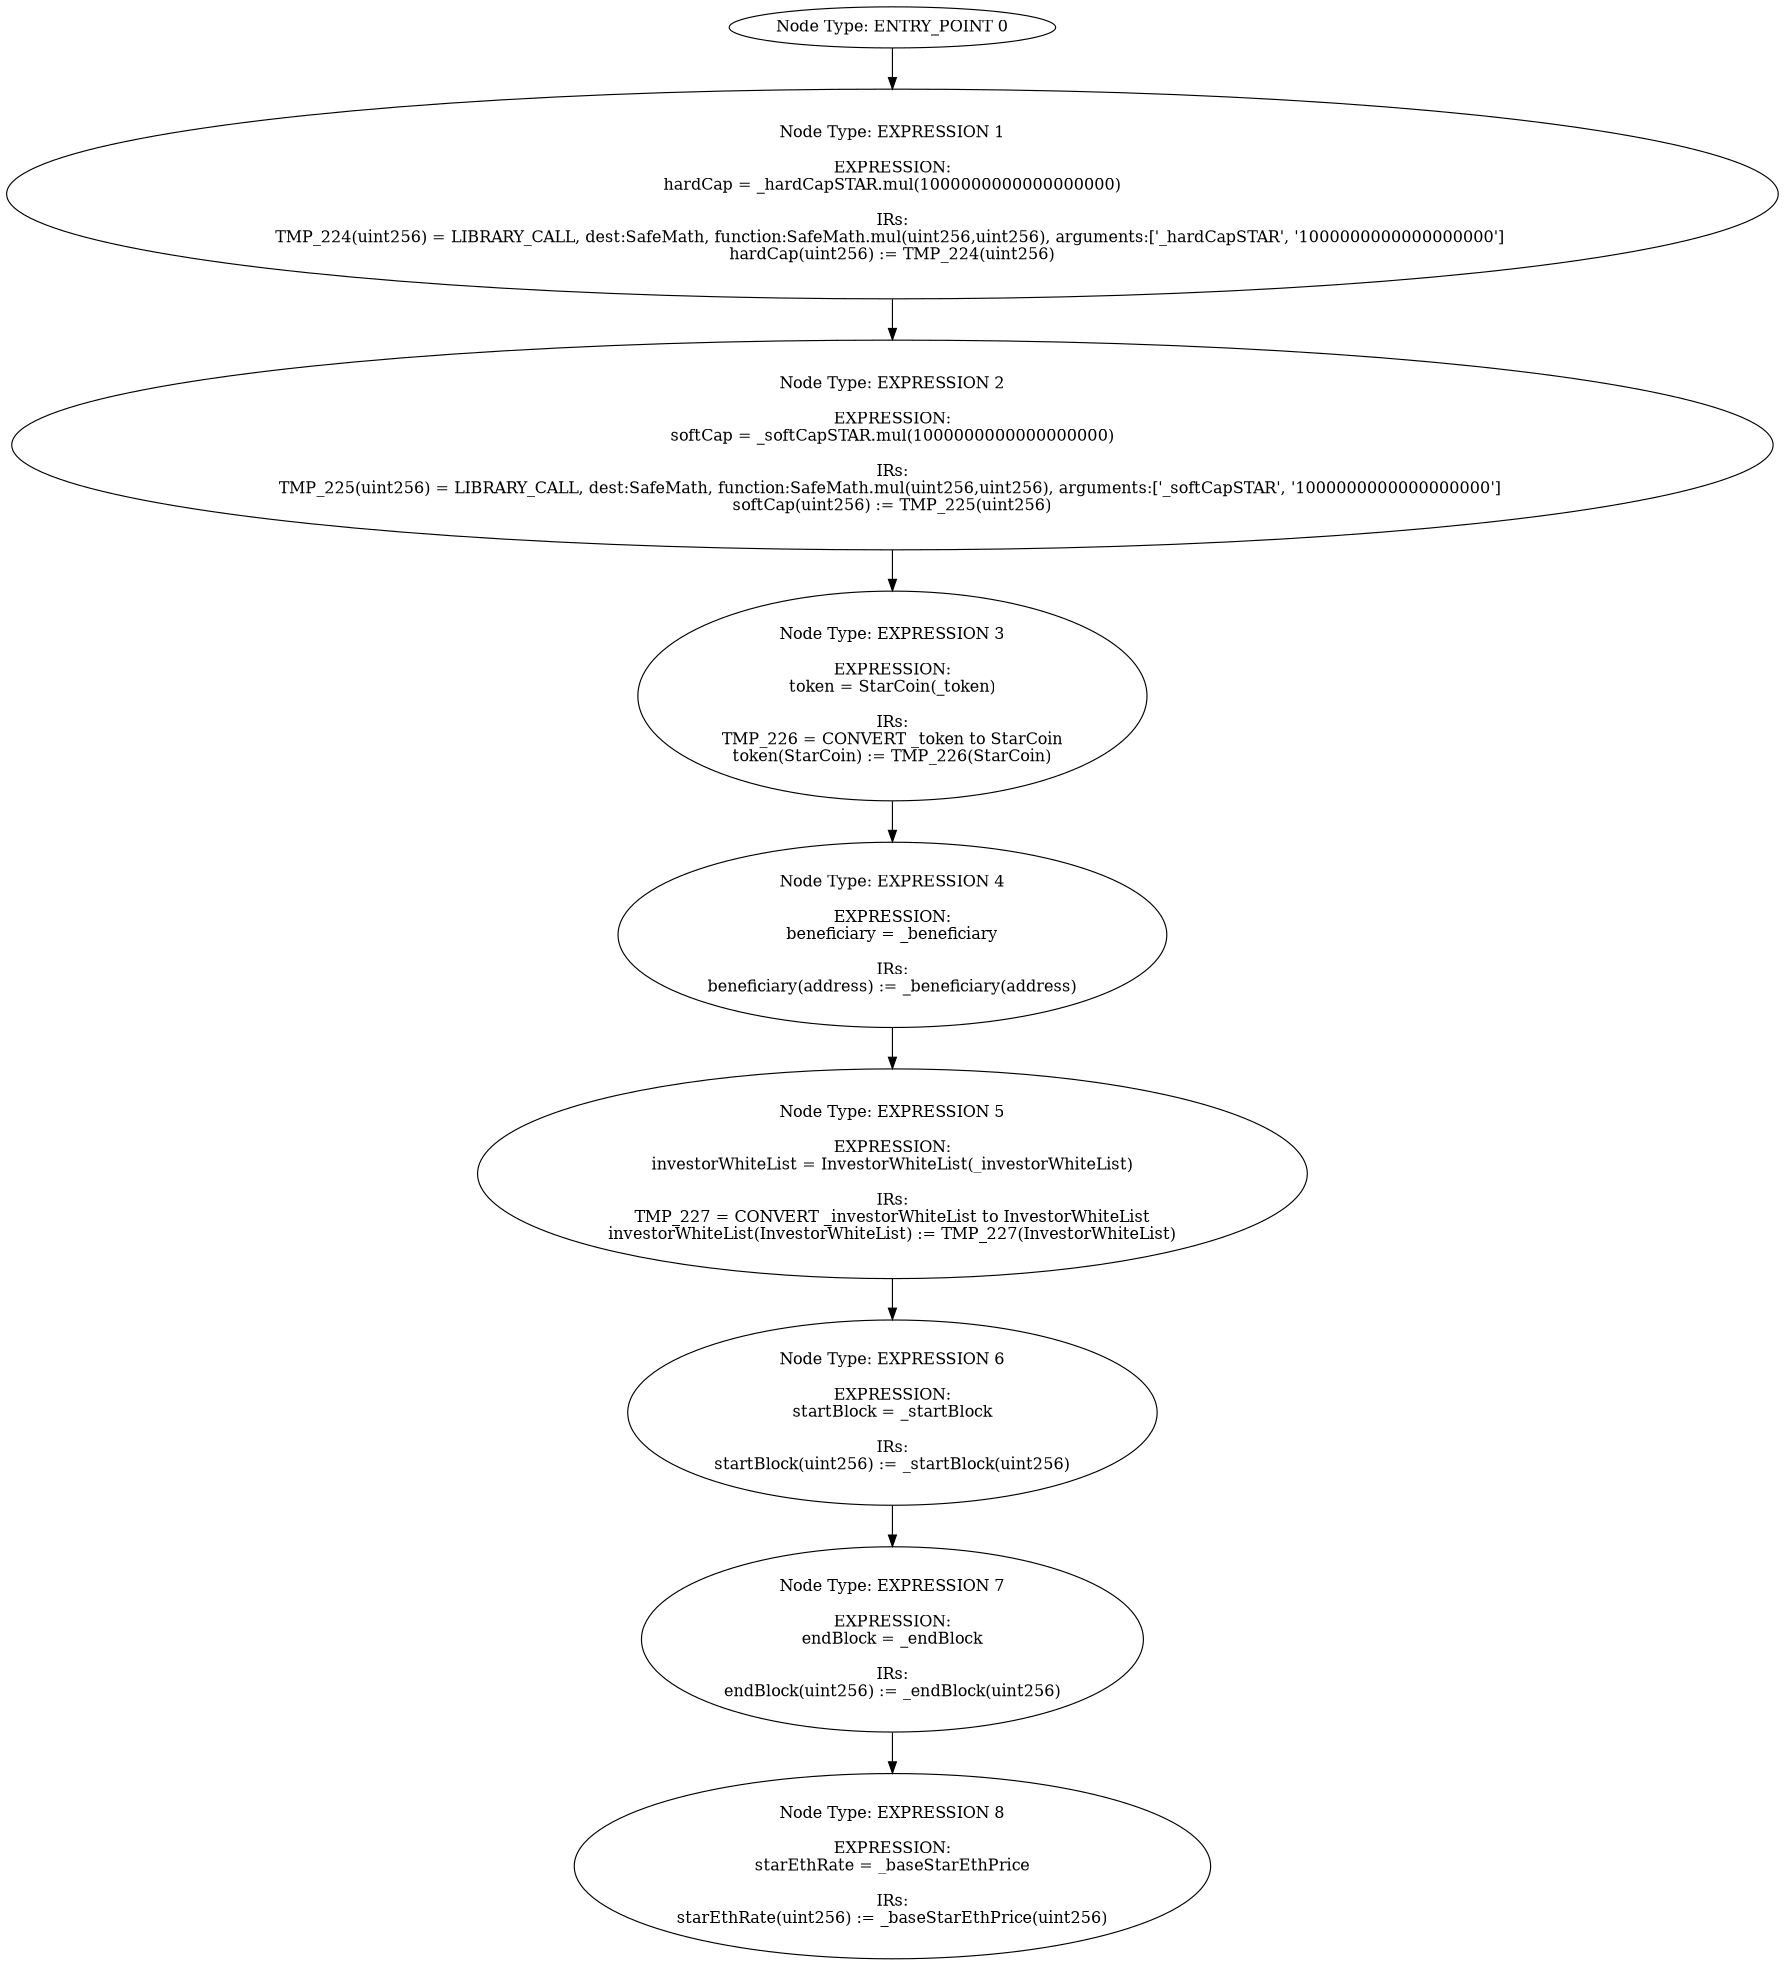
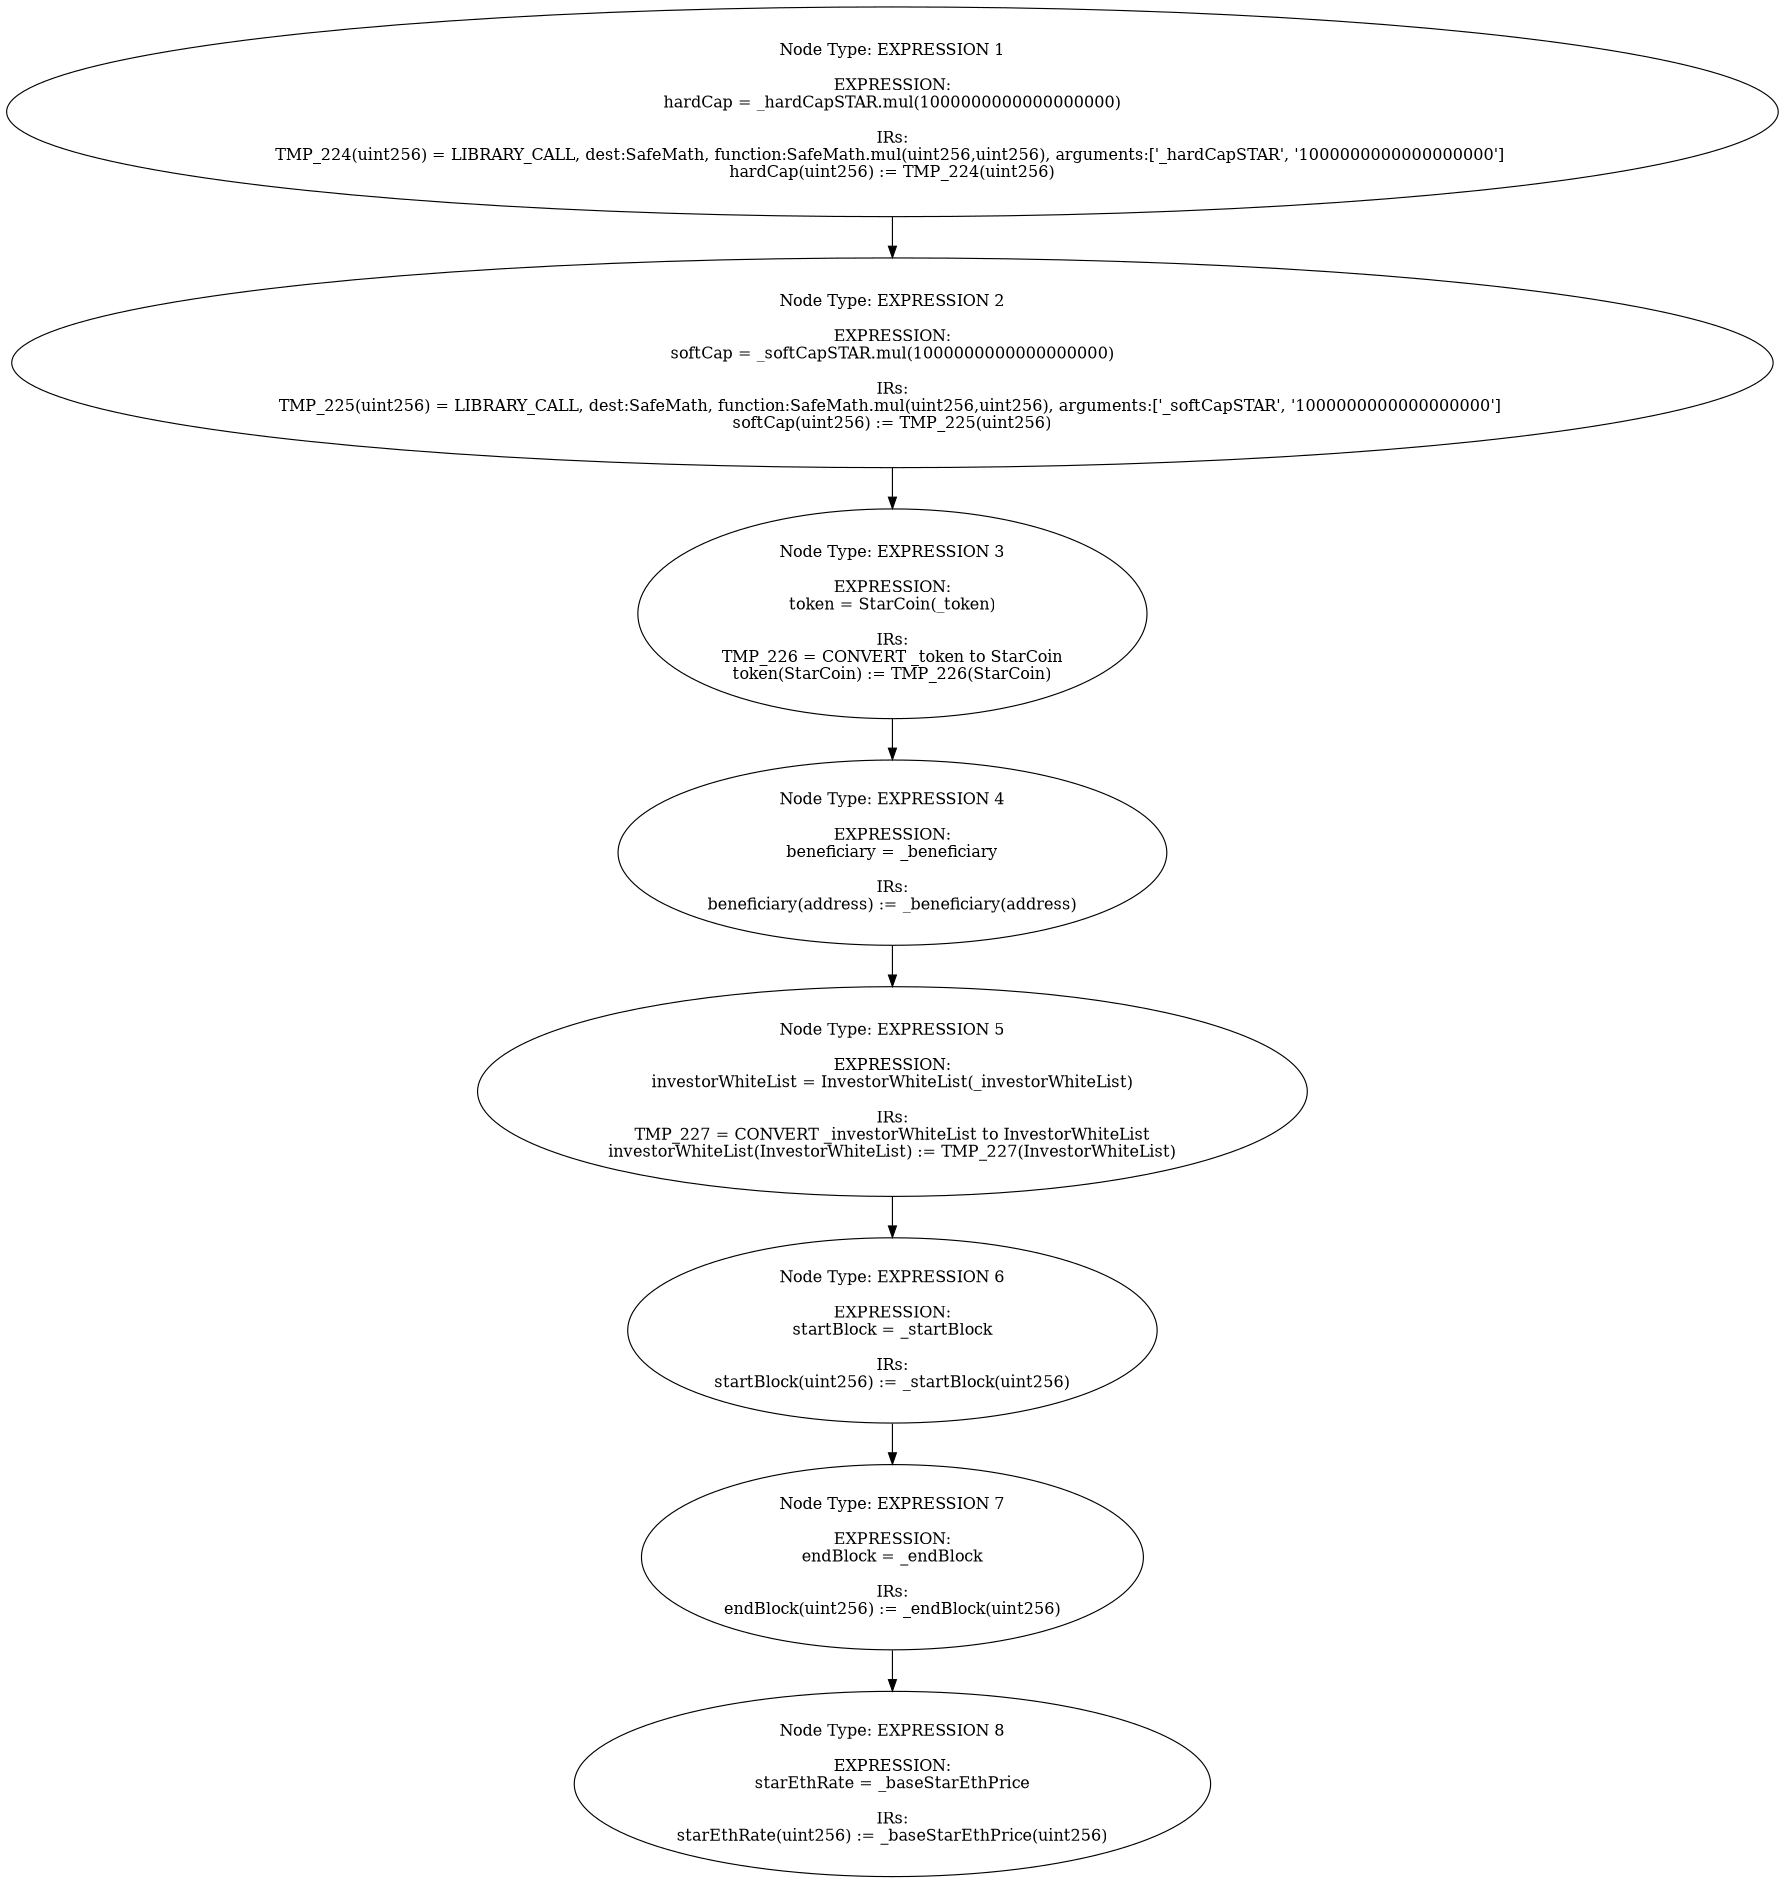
  digraph {
-   n1 [label="Node Type: ENTRY_POINT 0\n"]
    n2 [label="Node Type: EXPRESSION 1\n\nEXPRESSION:\nhardCap = _hardCapSTAR.mul(1000000000000000000)\n\nIRs:\nTMP_224(uint256) = LIBRARY_CALL, dest:SafeMath, function:SafeMath.mul(uint256,uint256), arguments:['_hardCapSTAR', '1000000000000000000'] \nhardCap(uint256) := TMP_224(uint256)"]
    n3 [label="Node Type: EXPRESSION 2\n\nEXPRESSION:\nsoftCap = _softCapSTAR.mul(1000000000000000000)\n\nIRs:\nTMP_225(uint256) = LIBRARY_CALL, dest:SafeMath, function:SafeMath.mul(uint256,uint256), arguments:['_softCapSTAR', '1000000000000000000'] \nsoftCap(uint256) := TMP_225(uint256)"]
    n4 [label="Node Type: EXPRESSION 3\n\nEXPRESSION:\ntoken = StarCoin(_token)\n\nIRs:\nTMP_226 = CONVERT _token to StarCoin\ntoken(StarCoin) := TMP_226(StarCoin)"]
    n5 [label="Node Type: EXPRESSION 4\n\nEXPRESSION:\nbeneficiary = _beneficiary\n\nIRs:\nbeneficiary(address) := _beneficiary(address)"]
    n6 [label="Node Type: EXPRESSION 5\n\nEXPRESSION:\ninvestorWhiteList = InvestorWhiteList(_investorWhiteList)\n\nIRs:\nTMP_227 = CONVERT _investorWhiteList to InvestorWhiteList\ninvestorWhiteList(InvestorWhiteList) := TMP_227(InvestorWhiteList)"]
    n7 [label="Node Type: EXPRESSION 6\n\nEXPRESSION:\nstartBlock = _startBlock\n\nIRs:\nstartBlock(uint256) := _startBlock(uint256)"]
    n8 [label="Node Type: EXPRESSION 7\n\nEXPRESSION:\nendBlock = _endBlock\n\nIRs:\nendBlock(uint256) := _endBlock(uint256)"]
    n9 [label="Node Type: EXPRESSION 8\n\nEXPRESSION:\nstarEthRate = _baseStarEthPrice\n\nIRs:\nstarEthRate(uint256) := _baseStarEthPrice(uint256)"]
-   n1 -> n2
    n2 -> n3
    n3 -> n4
    n4 -> n5
    n5 -> n6
    n6 -> n7
    n7 -> n8
    n8 -> n9
  }
